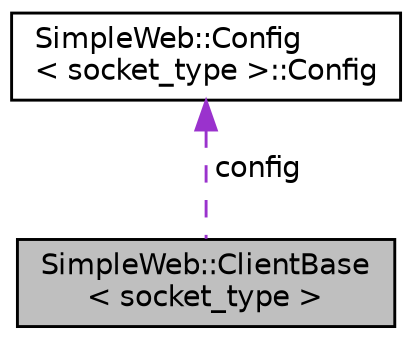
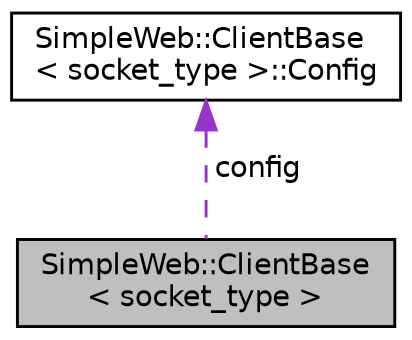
  digraph {
    node [color=black fontname=Helvetica fontsize=10 shape=record style=filled]
    n1 [fillcolor=grey75 fontcolor=black height=0.2 label="SimpleWeb::ClientBase\l\< socket_type \>" width=0.4]
-   n2 [fillcolor=white height=0.2 label="SimpleWeb::Config\l\< socket_type \>::Config" width=0.4]
+   n2 [fillcolor=white height=0.2 label="SimpleWeb::ClientBase\l\< socket_type \>::Config" width=0.4]
    n2 -> n1 [color=darkorchid3 dir=back fontname=Helvetica fontsize=10 label=" config" labelfontname=Helvetica labelfontsize=10 style=dashed]
  }
